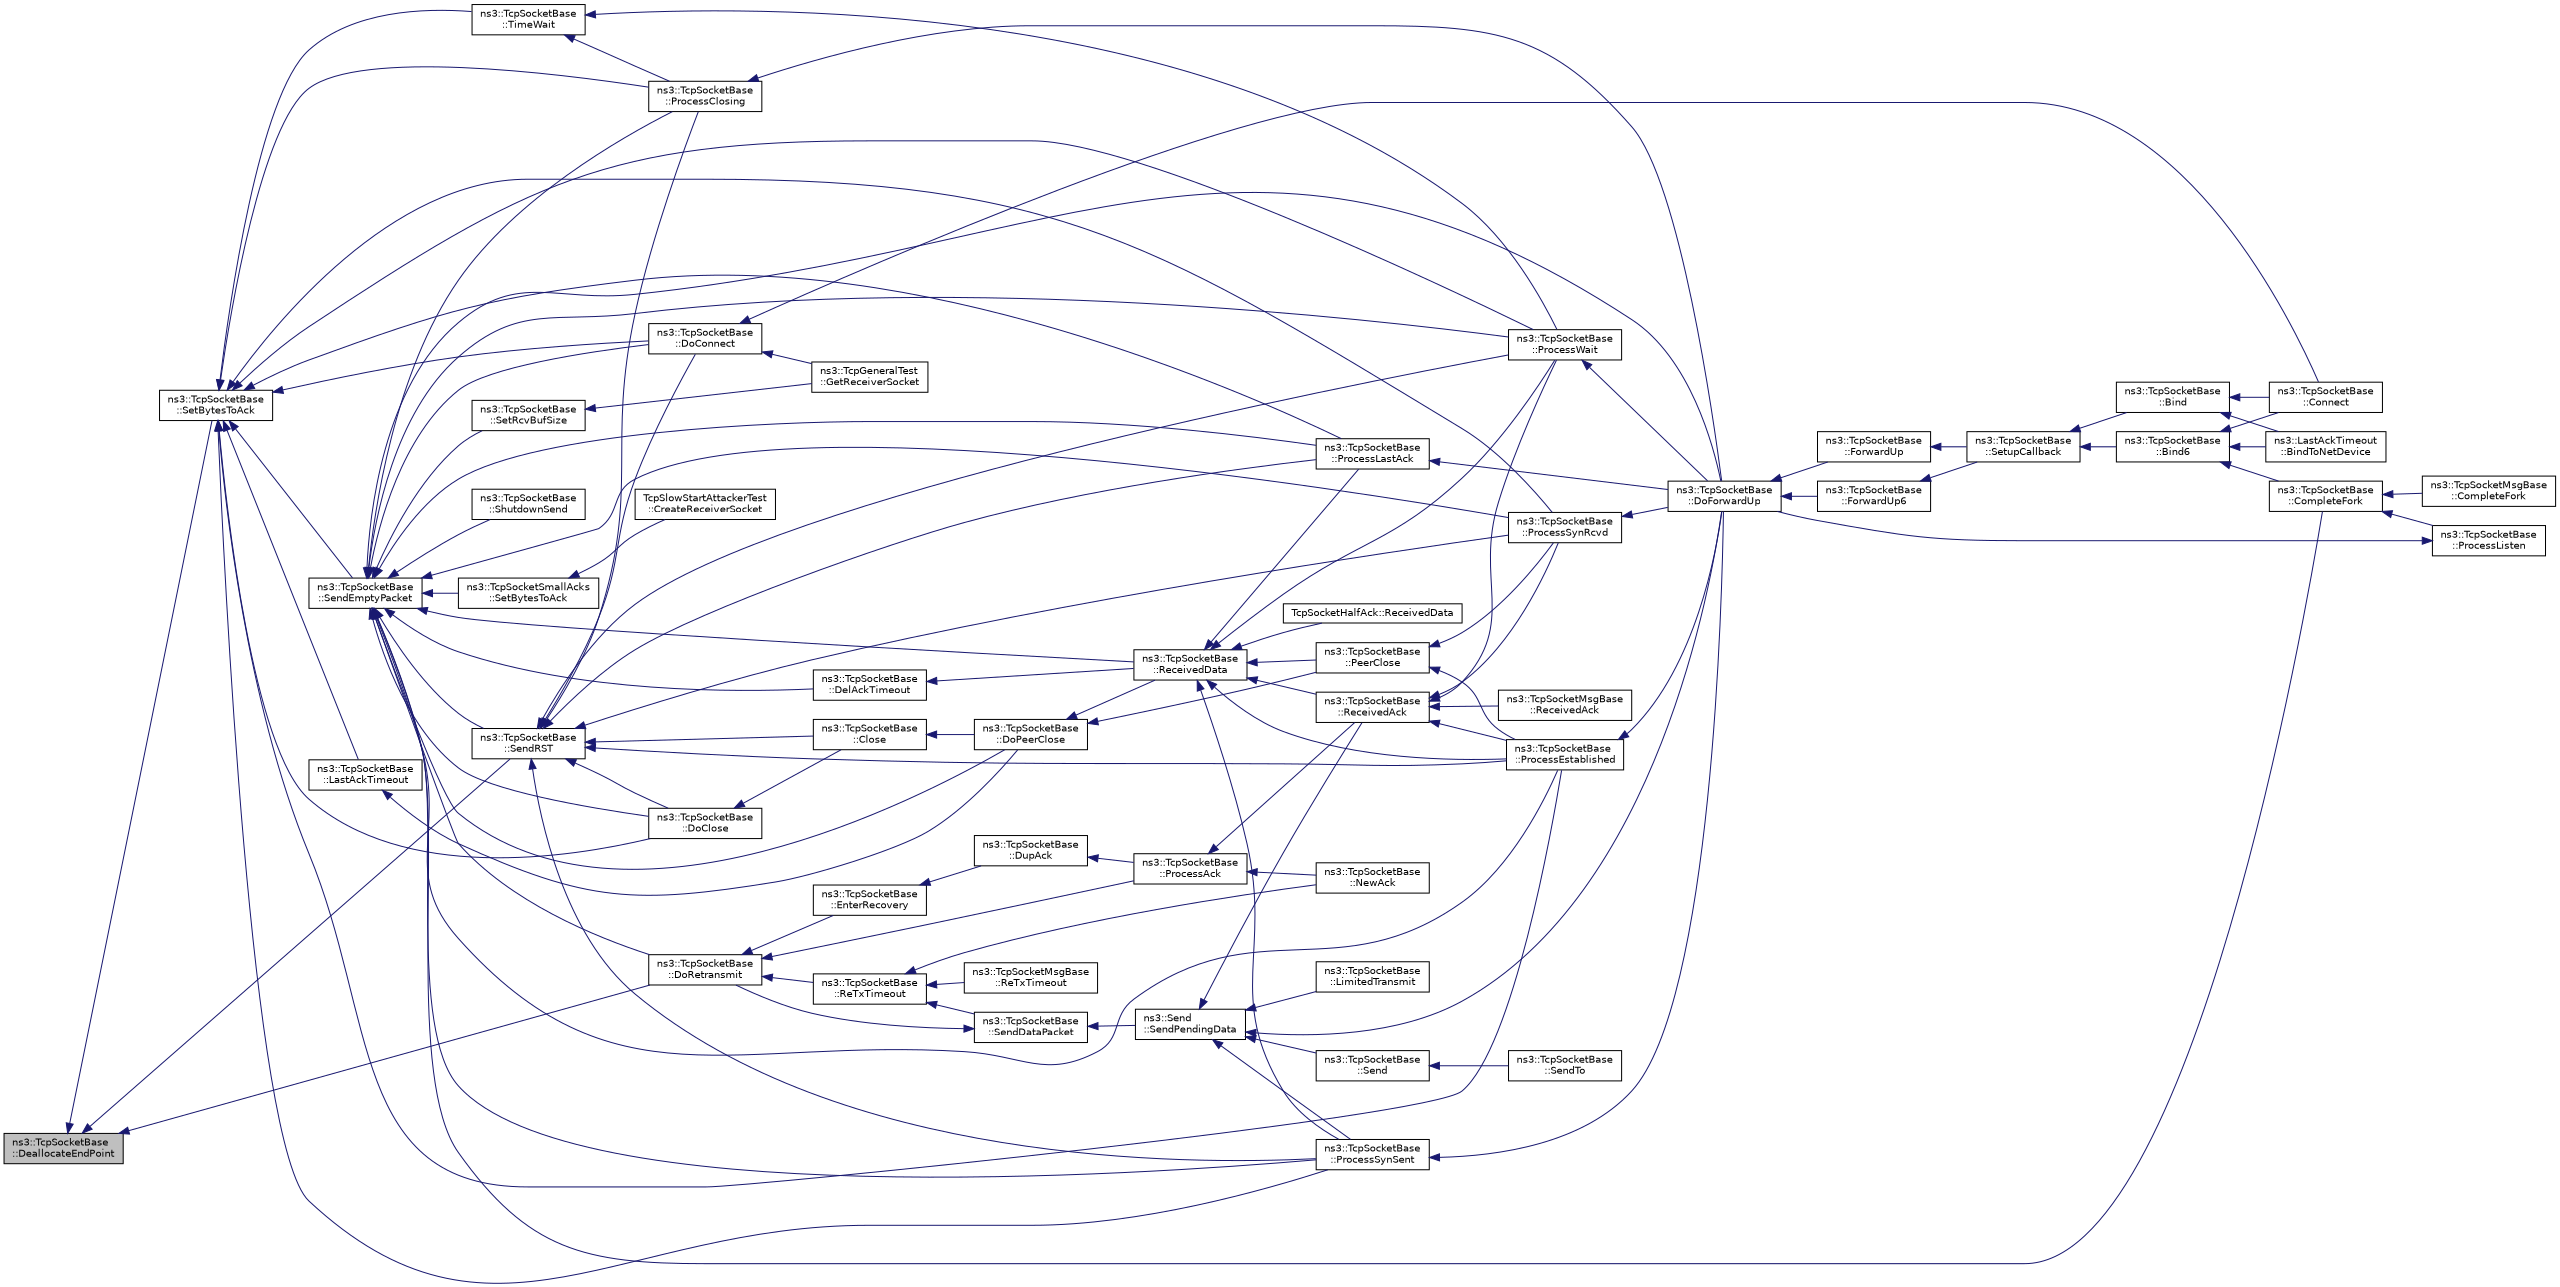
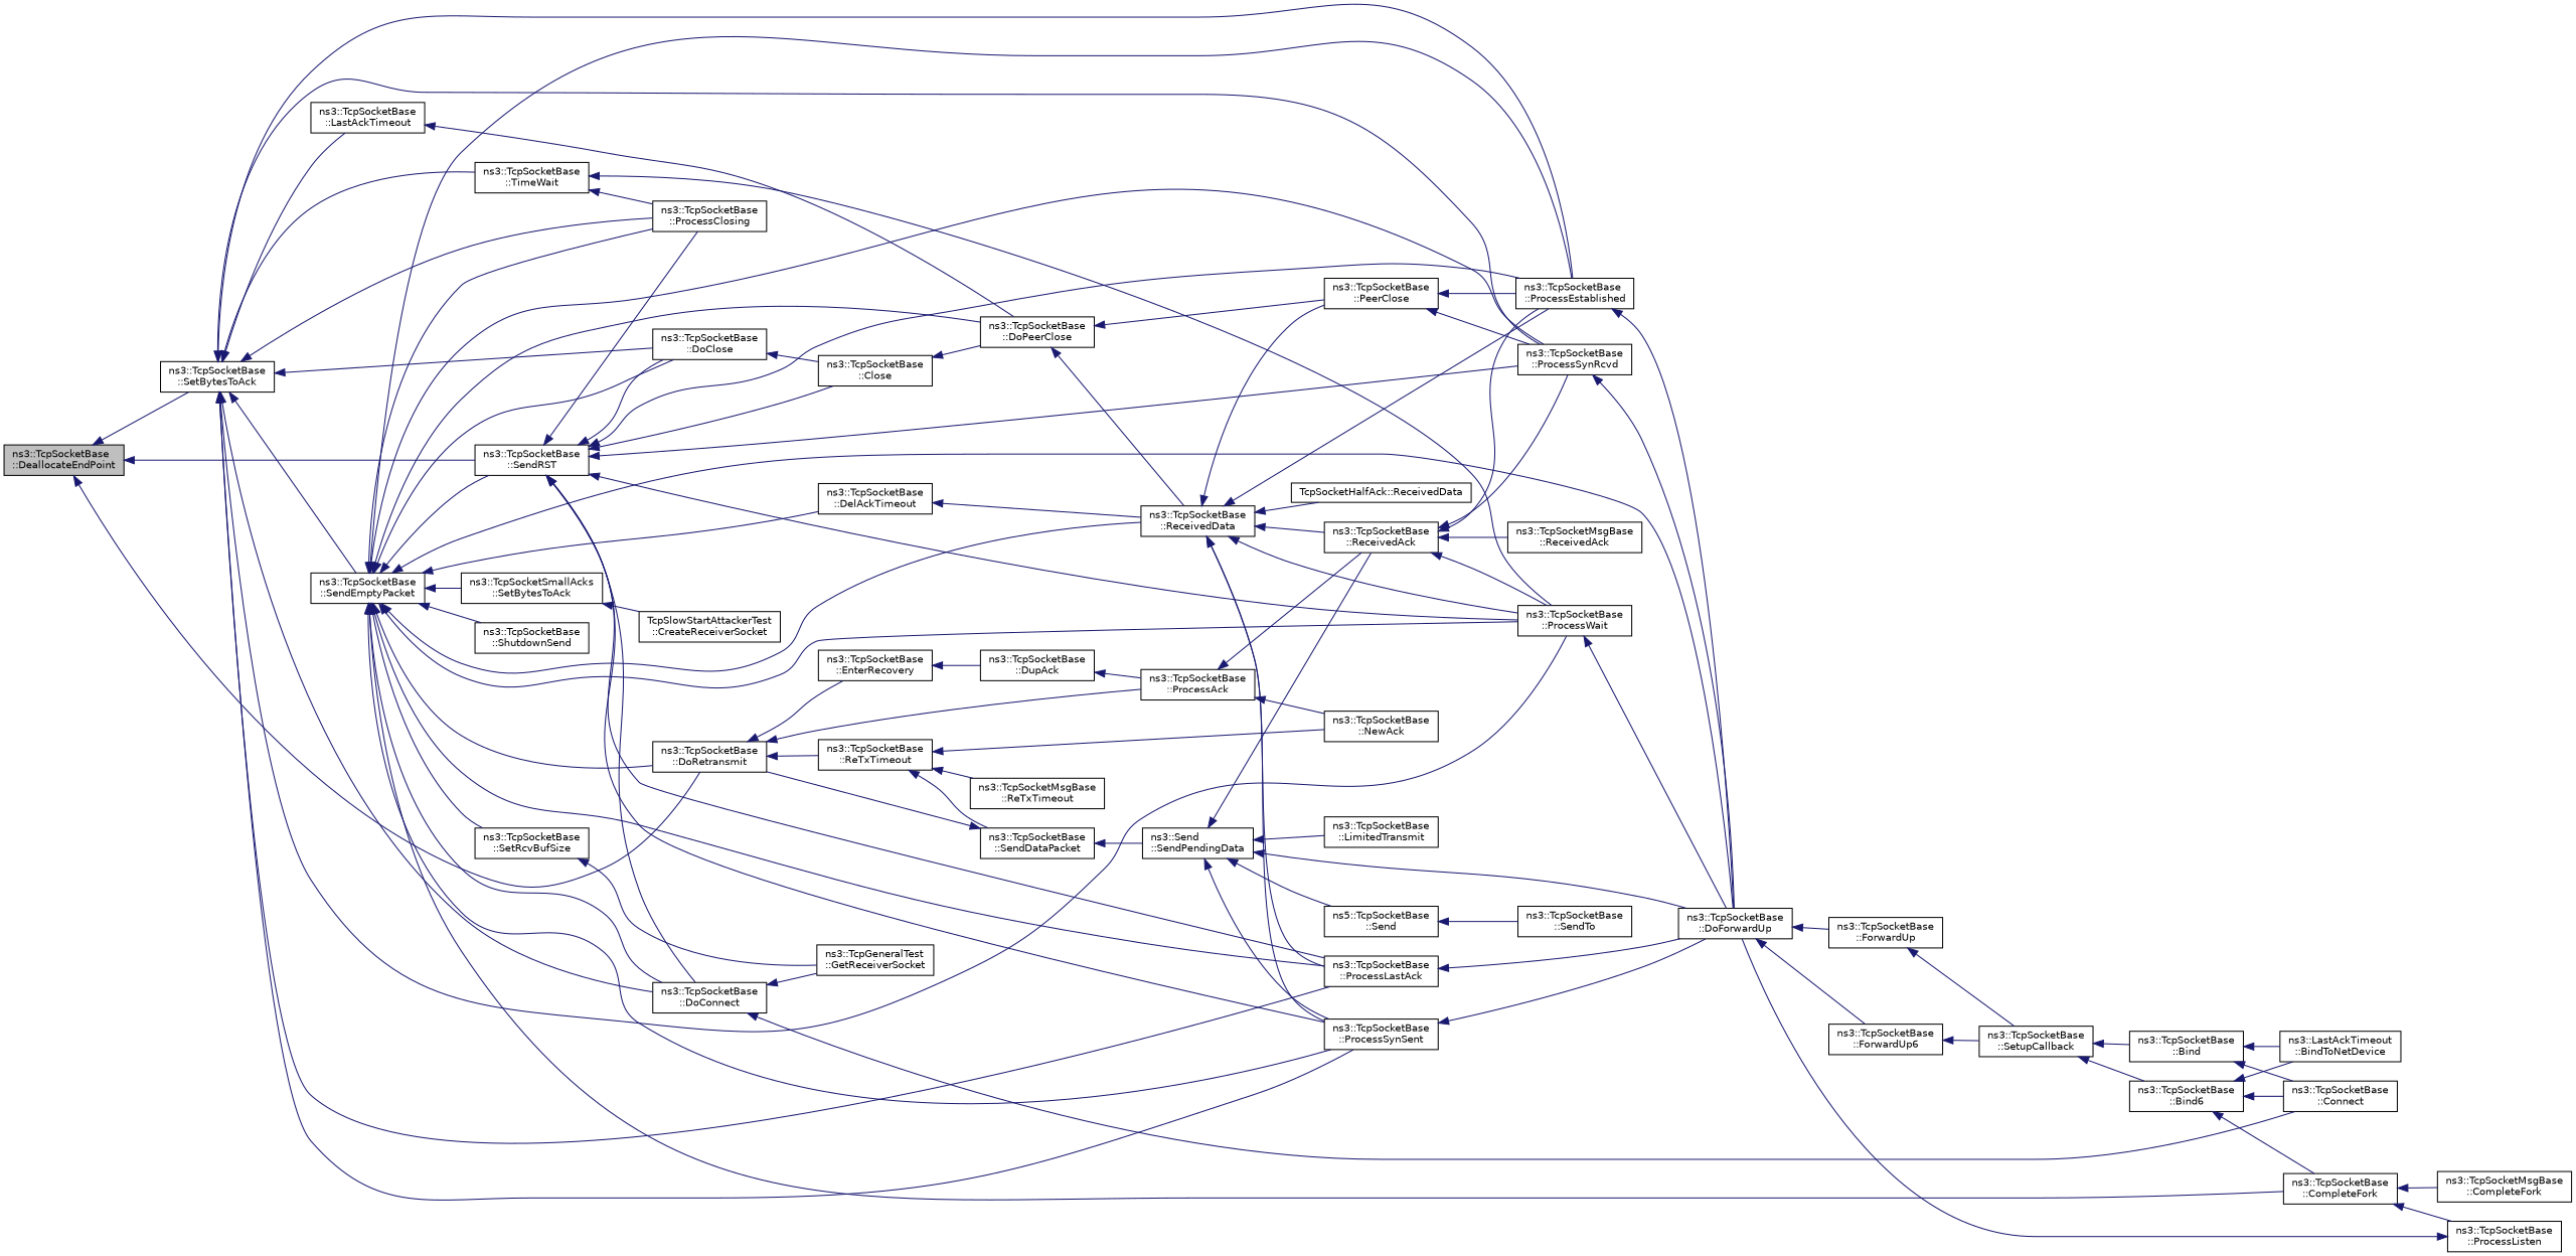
  digraph {
    rankdir=LR
    node [color=black fillcolor=white fontname=Helvetica fontsize=10 shape=record style=filled]
    edge [color=midnightblue dir=back fontname=Helvetica fontsize=10 labelfontname=Helvetica labelfontsize=10 style=solid]
    n1 [fillcolor=grey75 fontcolor=black height=0.2 label="ns3::TcpSocketBase\l::DeallocateEndPoint" width=0.4]
    n2 [height=0.2 label="ns3::TcpSocketBase\l::SetBytesToAck" width=0.4]
    n3 [height=0.2 label="ns3::TcpSocketBase\l::SendRST" width=0.4]
    n4 [height=0.2 label="ns3::TcpSocketBase\l::DoRetransmit" width=0.4]
    n5 [height=0.2 label="ns3::TcpSocketBase\l::DoConnect" width=0.4]
    n6 [height=0.2 label="ns3::TcpSocketBase\l::DoClose" width=0.4]
    n7 [height=0.2 label="ns3::TcpSocketBase\l::ProcessEstablished" width=0.4]
    n8 [height=0.2 label="ns3::TcpSocketBase\l::ProcessSynRcvd" width=0.4]
    n9 [height=0.2 label="ns3::TcpSocketBase\l::ProcessWait" width=0.4]
    n10 [height=0.2 label="ns3::TcpSocketBase\l::ProcessSynSent" width=0.4]
    n11 [height=0.2 label="ns3::TcpSocketBase\l::ProcessLastAck" width=0.4]
    n12 [height=0.2 label="ns3::TcpSocketBase\l::ProcessClosing" width=0.4]
    n13 [height=0.2 label="ns3::TcpSocketBase\l::SendEmptyPacket" width=0.4]
    n14 [height=0.2 label="ns3::TcpSocketBase\l::LastAckTimeout" width=0.4]
    n15 [height=0.2 label="ns3::TcpSocketBase\l::TimeWait" width=0.4]
    n16 [height=0.2 label="ns3::TcpSocketBase\l::Close" width=0.4]
    n17 [height=0.2 label="ns3::TcpSocketBase\l::EnterRecovery" width=0.4]
    n18 [height=0.2 label="ns3::TcpSocketBase\l::ProcessAck" width=0.4]
    n19 [height=0.2 label="ns3::TcpSocketBase\l::ReTxTimeout" width=0.4]
    n20 [height=0.2 label="ns3::TcpSocketBase\l::Connect" width=0.4]
    n21 [height=0.2 label="ns3::TcpGeneralTest\l::GetReceiverSocket" width=0.4]
    n22 [height=0.2 label="ns3::TcpSocketBase\l::DoForwardUp" width=0.4]
    n23 [height=0.2 label="ns3::TcpSocketBase\l::DoPeerClose" width=0.4]
    n24 [height=0.2 label="ns3::TcpSocketBase\l::ReceivedData" width=0.4]
    n25 [height=0.2 label="ns3::TcpSocketBase\l::CompleteFork" width=0.4]
    n26 [height=0.2 label="ns3::TcpSocketBase\l::ShutdownSend" width=0.4]
    n27 [height=0.2 label="ns3::TcpSocketBase\l::DelAckTimeout" width=0.4]
    n28 [height=0.2 label="ns3::TcpSocketBase\l::SetRcvBufSize" width=0.4]
    n29 [height=0.2 label="ns3::TcpSocketSmallAcks\l::SetBytesToAck" width=0.4]
    n30 [height=0.2 label="ns3::TcpSocketBase\l::PeerClose" width=0.4]
    n31 [height=0.2 label="ns3::TcpSocketBase\l::ReceivedAck" width=0.4]
    n32 [height=0.2 label="TcpSocketHalfAck::ReceivedData" width=0.4]
    n33 [height=0.2 label="ns3::TcpSocketBase\l::ForwardUp" width=0.4]
    n34 [height=0.2 label="ns3::TcpSocketBase\l::ForwardUp6" width=0.4]
    n35 [height=0.2 label="ns3::TcpSocketBase\l::SetupCallback" width=0.4]
    n36 [height=0.2 label="ns3::TcpSocketBase\l::Bind" width=0.4]
    n37 [height=0.2 label="ns3::TcpSocketBase\l::Bind6" width=0.4]
    n38 [height=0.2 label="ns3::LastAckTimeout\l::BindToNetDevice" width=0.4]
    n39 [height=0.2 label="ns3::TcpSocketBase\l::ProcessListen" width=0.4]
    n40 [height=0.2 label="ns3::TcpSocketMsgBase\l::CompleteFork" width=0.4]
    n41 [height=0.2 label="ns3::TcpSocketMsgBase\l::ReceivedAck" width=0.4]
    n42 [height=0.2 label="TcpSlowStartAttackerTest\l::CreateReceiverSocket" width=0.4]
    n43 [height=0.2 label="ns3::TcpSocketBase\l::DupAck" width=0.4]
    n44 [height=0.2 label="ns3::TcpSocketBase\l::NewAck" width=0.4]
    n45 [height=0.2 label="ns3::TcpSocketBase\l::SendDataPacket" width=0.4]
    n46 [height=0.2 label="ns3::TcpSocketMsgBase\l::ReTxTimeout" width=0.4]
    n47 [height=0.2 label="ns3::Send\l::SendPendingData" width=0.4]
-   n48 [height=0.2 label="ns3::TcpSocketBase\l::Send" width=0.4]
+   n48 [height=0.2 label="ns5::TcpSocketBase\l::Send" width=0.4]
    n49 [height=0.2 label="ns3::TcpSocketBase\l::LimitedTransmit" width=0.4]
    n50 [height=0.2 label="ns3::TcpSocketBase\l::SendTo" width=0.4]
    n1 -> n2
    n1 -> n3
    n1 -> n4
    n2 -> n5
    n2 -> n6
    n2 -> n7
    n2 -> n8
    n2 -> n9
    n2 -> n10
    n2 -> n11
    n2 -> n12
    n2 -> n13
    n2 -> n14
    n2 -> n15
    n3 -> n5
    n3 -> n6
    n3 -> n7
    n3 -> n8
    n3 -> n9
    n3 -> n10
    n3 -> n11
    n3 -> n12
    n3 -> n16
    n4 -> n17
    n4 -> n18
    n4 -> n19
    n5 -> n20
    n5 -> n21
    n6 -> n16
    n7 -> n22
    n8 -> n22
    n9 -> n22
    n10 -> n22
    n11 -> n22
-   n12 -> n22
    n13 -> n3
    n13 -> n4
    n13 -> n5
    n13 -> n6
    n13 -> n7
    n13 -> n8
    n13 -> n9
    n13 -> n10
    n13 -> n11
    n13 -> n12
    n13 -> n22
    n13 -> n23
    n13 -> n24
    n13 -> n25
    n13 -> n26
    n13 -> n27
    n13 -> n28
    n13 -> n29
    n14 -> n23
    n15 -> n9
    n15 -> n12
    n16 -> n23
    n17 -> n43
    n18 -> n31
    n18 -> n44
    n19 -> n44
    n19 -> n45
    n19 -> n46
    n22 -> n33
    n22 -> n34
    n23 -> n24
    n23 -> n30
    n24 -> n7
    n24 -> n9
    n24 -> n10
    n24 -> n11
    n24 -> n30
    n24 -> n31
    n24 -> n32
    n25 -> n39
    n25 -> n40
    n27 -> n24
    n28 -> n21
    n29 -> n42
    n30 -> n7
    n30 -> n8
    n31 -> n7
    n31 -> n8
    n31 -> n9
    n31 -> n41
    n33 -> n35
    n34 -> n35
    n35 -> n36
    n35 -> n37
    n36 -> n20
    n36 -> n38
    n37 -> n20
    n37 -> n25
    n37 -> n38
    n39 -> n22
    n43 -> n18
    n45 -> n4
    n45 -> n47
    n47 -> n10
    n47 -> n22
    n47 -> n31
    n47 -> n48
    n47 -> n49
    n48 -> n50
  }
